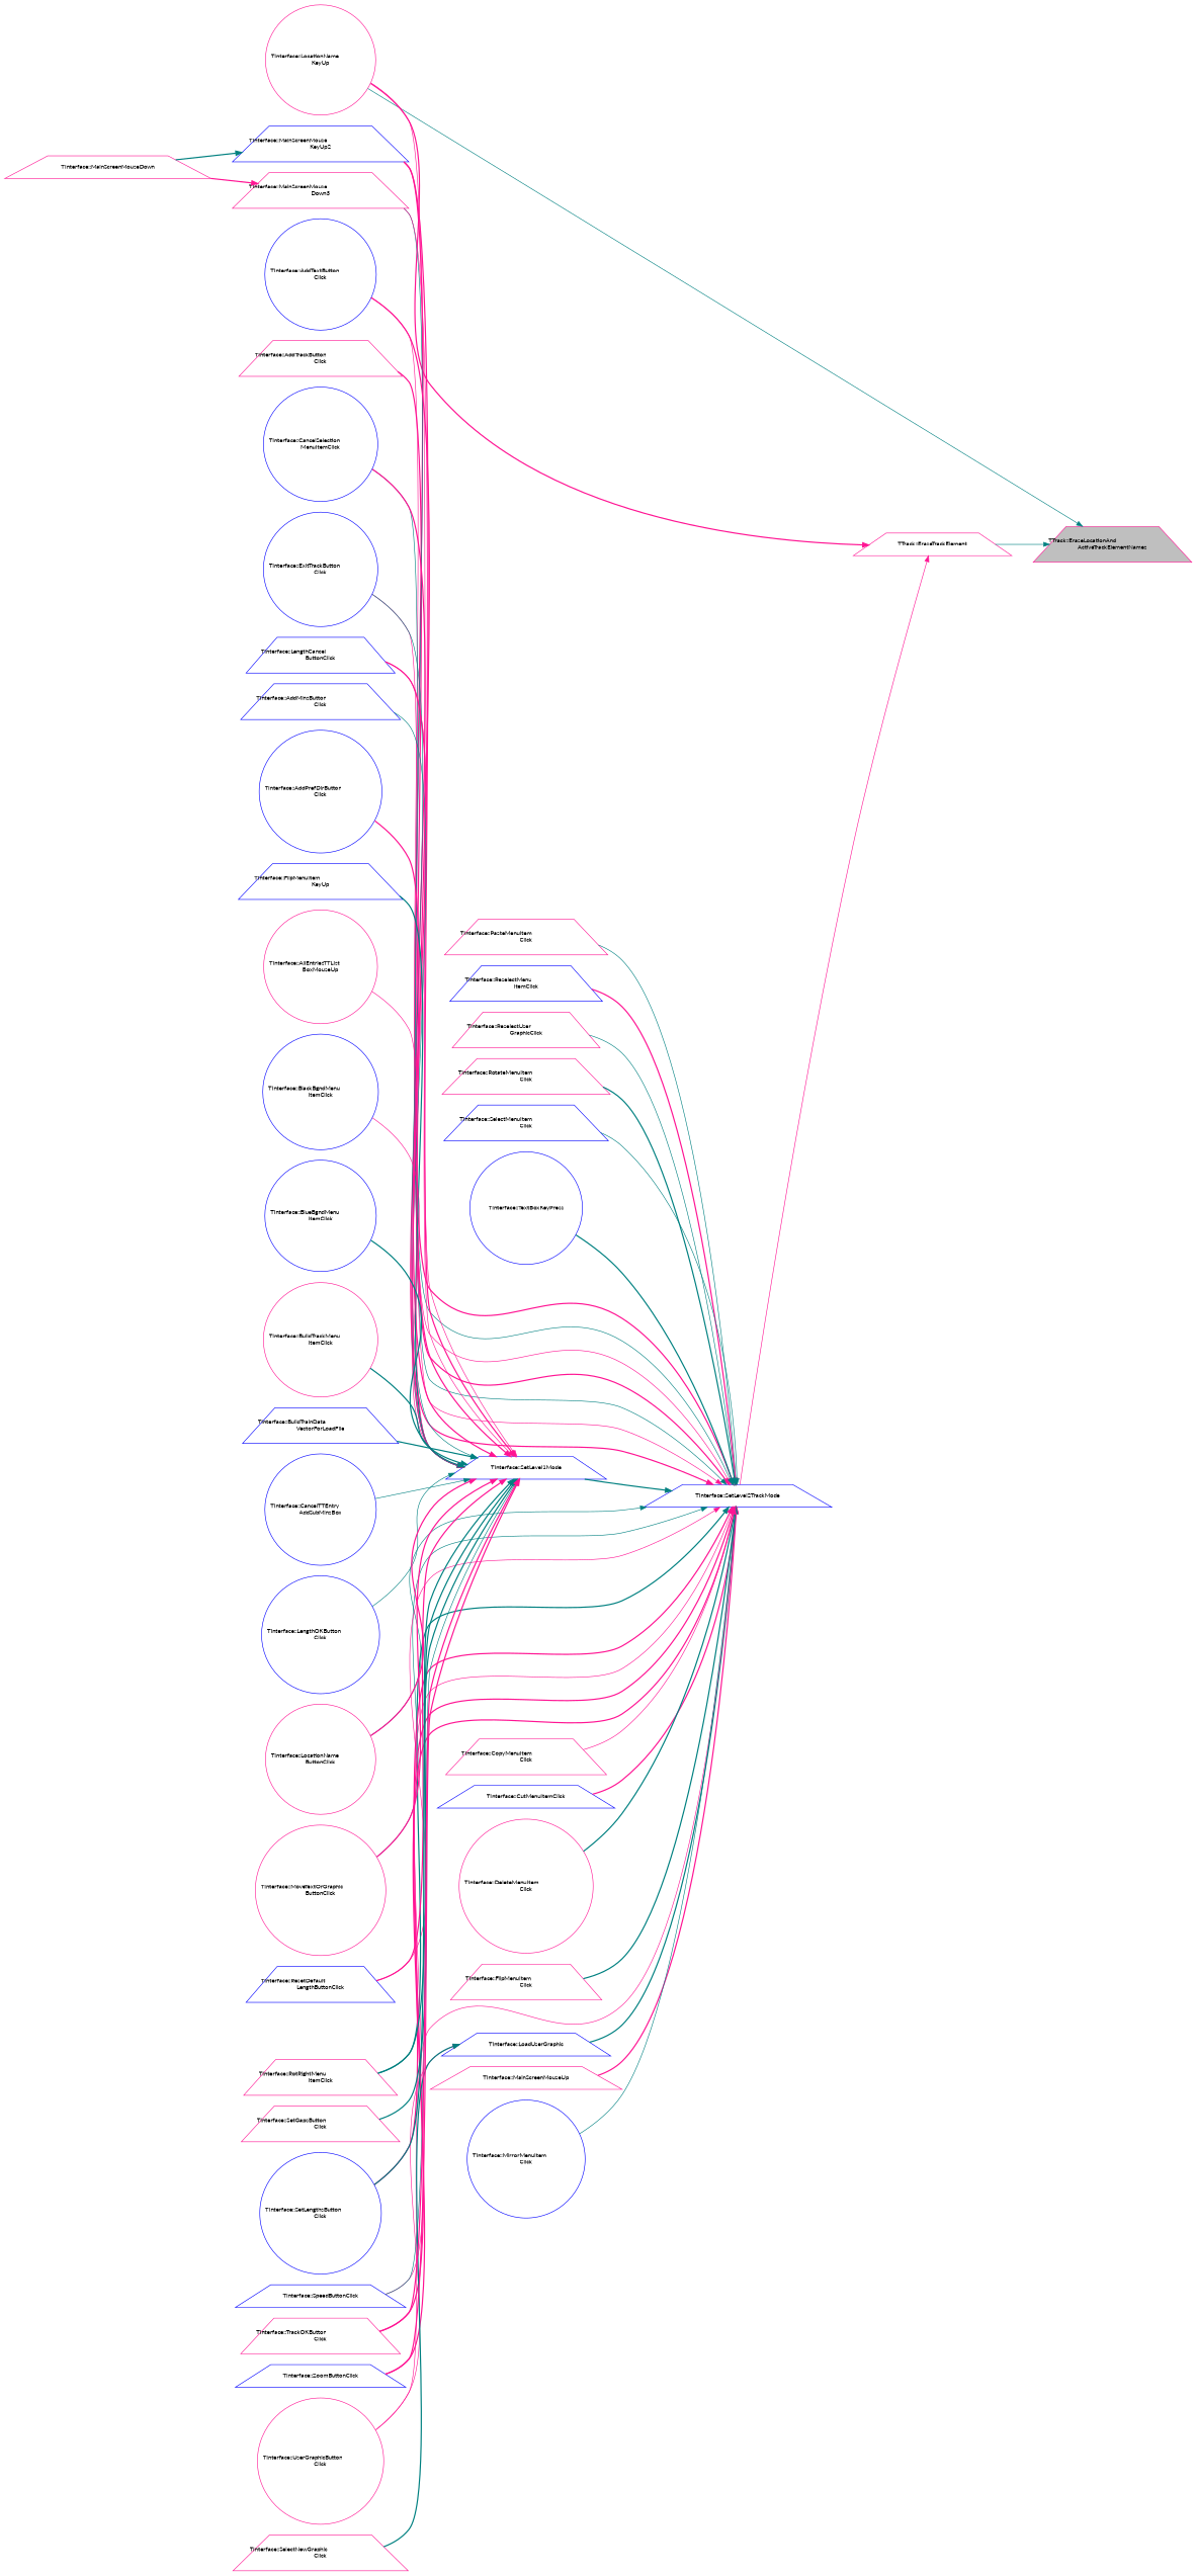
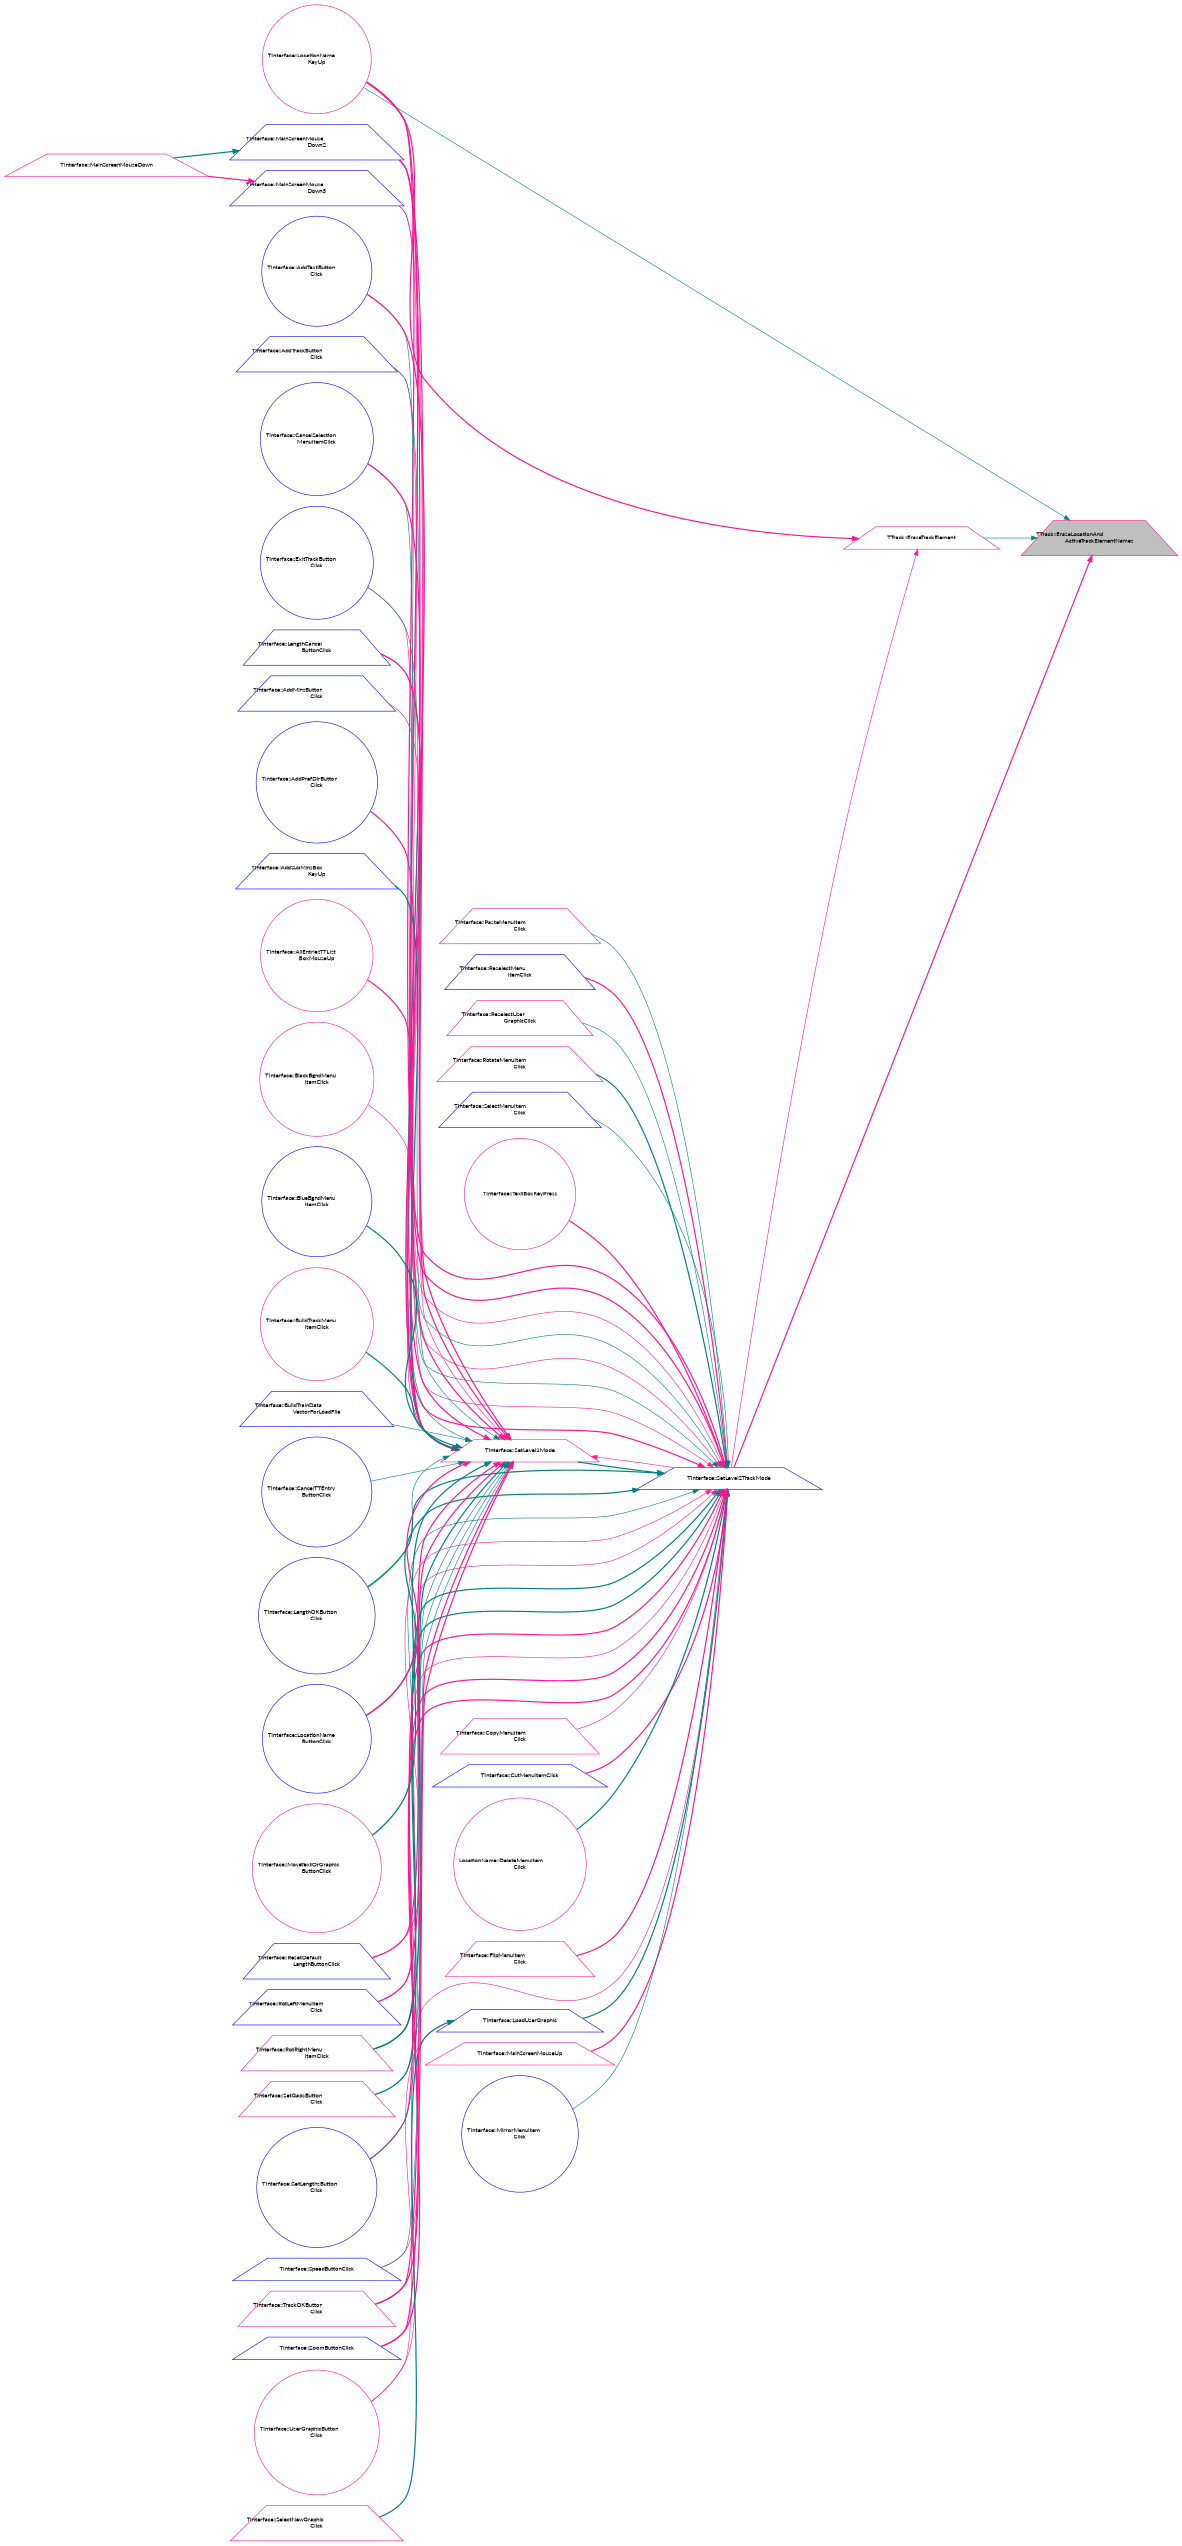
  digraph {
    fontname=Lato
    rankdir=RL
    node [color=blue fillcolor=white fontname=Lato fontsize=10 shape=trapezium style=filled]
    edge [color=deeppink dir=back fontname=Lato fontsize=10 labelfontname=Helvetica labelfontsize=10 style=bold]
    n1 [color=deeppink fillcolor=grey75 fontcolor=black height=0.2 label="TTrack::EraseLocationAnd\lActiveTrackElementNames" width=0.4]
    n2 [color=deeppink height=0.2 label="TTrack::EraseTrackElement" width=0.4]
    n3 [height=0.2 label="TInterface::SetLevel2TrackMode" width=0.4]
    n4 [color=deeppink height=0.2 label="TInterface::LocationName\lKeyUp" shape=circle width=0.4]
-   n5 [height=0.2 label="TInterface::MainScreenMouse\lKeyUp2" width=0.4]
+   n5 [height=0.2 label="TInterface::MainScreenMouse\lDown2" width=0.4]
    n6 [height=0.2 label="TInterface::AddTextButton\lClick" shape=circle width=0.4]
-   n7 [color=deeppink height=0.2 label="TInterface::AddTrackButton\lClick" width=0.4]
+   n7 [height=0.2 label="TInterface::AddTrackButton\lClick" width=0.4]
    n8 [height=0.2 label="TInterface::CancelSelection\lMenuItemClick" shape=circle width=0.4]
    n9 [color=deeppink height=0.2 label="TInterface::CopyMenuItem\lClick" width=0.4]
    n10 [height=0.2 label="TInterface::CutMenuItemClick" width=0.4]
-   n11 [color=deeppink height=0.2 label="TInterface::DeleteMenuItem\lClick" shape=circle width=0.4]
+   n11 [color=deeppink height=0.2 label="LocationName::DeleteMenuItem\lClick" shape=circle width=0.4]
    n12 [height=0.2 label="TInterface::ExitTrackButton\lClick" shape=circle width=0.4]
    n13 [color=deeppink height=0.2 label="TInterface::FlipMenuItem\lClick" width=0.4]
    n14 [height=0.2 label="TInterface::LengthCancel\lButtonClick" width=0.4]
    n15 [height=0.2 label="TInterface::LengthOKButton\lClick" shape=circle width=0.4]
    n16 [height=0.2 label="TInterface::LoadUserGraphic" width=0.4]
    n17 [color=deeppink height=0.2 label="TInterface::UserGraphicButton\lClick" shape=circle width=0.4]
-   n18 [color=deeppink height=0.2 label="TInterface::LocationName\lButtonClick" shape=circle width=0.4]
-   n19 [color=deeppink height=0.2 label="TInterface::MainScreenMouse\lDown3" width=0.4]
+   n18 [height=0.2 label="TInterface::LocationName\lButtonClick" shape=circle width=0.4]
+   n19 [height=0.2 label="TInterface::MainScreenMouse\lDown3" width=0.4]
    n20 [color=deeppink height=0.2 label="TInterface::MainScreenMouseUp" width=0.4]
    n21 [height=0.2 label="TInterface::MirrorMenuItem\lClick" shape=circle width=0.4]
    n22 [color=deeppink height=0.2 label="TInterface::MoveTextOrGraphic\lButtonClick" shape=circle width=0.4]
    n23 [color=deeppink height=0.2 label="TInterface::PasteMenuItem\lClick" width=0.4]
    n24 [height=0.2 label="TInterface::ReselectMenu\lItemClick" width=0.4]
    n25 [color=deeppink height=0.2 label="TInterface::ReselectUser\lGraphicClick" width=0.4]
    n26 [height=0.2 label="TInterface::ResetDefault\lLengthButtonClick" width=0.4]
    n27 [color=deeppink height=0.2 label="TInterface::RotateMenuItem\lClick" width=0.4]
+   n28 [height=0.2 label="TInterface::RotLeftMenuItem\lClick" width=0.4]
    n29 [color=deeppink height=0.2 label="TInterface::RotRightMenu\lItemClick" width=0.4]
    n30 [height=0.2 label="TInterface::SelectMenuItem\lClick" width=0.4]
    n31 [color=deeppink height=0.2 label="TInterface::SetGapsButton\lClick" width=0.4]
    n32 [height=0.2 label="TInterface::SetLengthsButton\lClick" shape=circle width=0.4]
-   n33 [height=0.2 label="TInterface::SetLevel1Mode" width=0.4]
+   n33 [color=deeppink height=0.2 label="TInterface::SetLevel1Mode" width=0.4]
    n34 [height=0.2 label="TInterface::SpeedButtonClick" width=0.4]
    n35 [color=deeppink height=0.2 label="TInterface::TrackOKButton\lClick" width=0.4]
    n36 [height=0.2 label="TInterface::ZoomButtonClick" width=0.4]
-   n37 [height=0.2 label="TInterface::TextBoxKeyPress" shape=circle width=0.4]
+   n37 [color=deeppink height=0.2 label="TInterface::TextBoxKeyPress" shape=circle width=0.4]
    n38 [color=deeppink height=0.2 label="TInterface::MainScreenMouseDown" width=0.4]
    n39 [color=deeppink height=0.2 label="TInterface::SelectNewGraphic\lClick" width=0.4]
    n40 [height=0.2 label="TInterface::AddMinsButton\lClick" width=0.4]
    n41 [height=0.2 label="TInterface::AddPrefDirButton\lClick" shape=circle width=0.4]
-   n42 [height=0.2 label="TInterface::FlipMenuItem\lKeyUp" width=0.4]
+   n42 [height=0.2 label="TInterface::AddSubMinsBox\lKeyUp" width=0.4]
    n43 [color=deeppink height=0.2 label="TInterface::AllEntriesTTList\lBoxMouseUp" shape=circle width=0.4]
-   n44 [height=0.2 label="TInterface::BlackBgndMenu\lItemClick" shape=circle width=0.4]
+   n44 [color=deeppink height=0.2 label="TInterface::BlackBgndMenu\lItemClick" shape=circle width=0.4]
    n45 [height=0.2 label="TInterface::BlueBgndMenu\lItemClick" shape=circle width=0.4]
    n46 [color=deeppink height=0.2 label="TInterface::BuildTrackMenu\lItemClick" shape=circle width=0.4]
    n47 [height=0.2 label="TInterface::BuildTrainData\lVectorForLoadFile" width=0.4]
-   n48 [height=0.2 label="TInterface::CancelTTEntry\lAddSubMinsBox" shape=circle width=0.4]
+   n48 [height=0.2 label="TInterface::CancelTTEntry\lButtonClick" shape=circle width=0.4]
    n1 -> n2 [color=teal style=solid]
+   n1 -> n3
    n1 -> n4 [color=teal style=solid]
    n2 -> n3 [style=solid]
    n2 -> n4
+   n3 -> n4
    n3 -> n5
-   n3 -> n6 [style=solid]
-   n3 -> n7
+   n3 -> n6 [color=teal style=solid]
+   n3 -> n7 [style=solid]
    n3 -> n8 [color=teal style=solid]
    n3 -> n9 [style=solid]
    n3 -> n10
    n3 -> n11 [color=teal]
    n3 -> n12 [style=solid]
-   n3 -> n13 [color=teal]
+   n3 -> n13
    n3 -> n14
+   n3 -> n15 [color=teal]
    n3 -> n16 [color=teal]
    n3 -> n17 [style=solid]
-   n3 -> n18 [color=teal style=solid]
-   n3 -> n19 [color=teal style=solid]
+   n3 -> n18 [color=teal]
+   n3 -> n19 [style=solid]
    n3 -> n20
    n3 -> n21 [color=teal style=solid]
    n3 -> n22 [color=teal style=solid]
    n3 -> n23 [color=teal style=solid]
    n3 -> n24
    n3 -> n25 [color=teal style=solid]
    n3 -> n26 [style=solid]
    n3 -> n27 [color=teal]
+   n3 -> n28 [style=solid]
    n3 -> n29 [color=teal]
    n3 -> n30 [color=teal style=solid]
+   n3 -> n31 [color=teal]
    n3 -> n32
    n3 -> n33 [color=teal]
    n3 -> n34 [style=solid]
    n3 -> n35
    n3 -> n36
-   n3 -> n37 [color=teal]
+   n3 -> n37
    n5 -> n38 [color=teal]
    n16 -> n17 [style=solid]
    n16 -> n39 [color=teal]
    n19 -> n38
-   n33 -> n4 [style=solid]
+   n33 -> n3 [style=solid]
+   n33 -> n4
    n33 -> n5
    n33 -> n6
+   n33 -> n7 [color=teal style=solid]
    n33 -> n8
    n33 -> n12 [color=teal style=solid]
    n33 -> n14 [style=solid]
    n33 -> n15 [color=teal style=solid]
    n33 -> n18
    n33 -> n19 [style=solid]
-   n33 -> n22
+   n33 -> n22 [color=teal]
    n33 -> n26
+   n33 -> n28
    n33 -> n29 [color=teal]
-   n33 -> n31 [color=teal]
-   n33 -> n32 [color=teal]
+   n33 -> n31 [color=teal style=solid]
+   n33 -> n32 [color=teal style=solid]
    n33 -> n34 [color=teal style=solid]
    n33 -> n35
    n33 -> n36
-   n33 -> n40 [color=teal style=solid]
+   n33 -> n40 [style=solid]
    n33 -> n41
    n33 -> n42 [color=teal]
-   n33 -> n43 [style=solid]
+   n33 -> n43
    n33 -> n44 [style=solid]
    n33 -> n45 [color=teal]
    n33 -> n46 [color=teal]
-   n33 -> n47 [color=teal]
+   n33 -> n47 [color=teal style=solid]
    n33 -> n48 [color=teal style=solid]
  }
